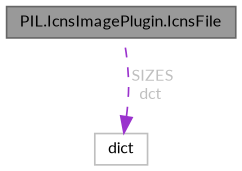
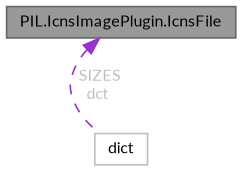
  digraph {
    fontname=Lato
    node [fontname=Lato fontsize=10 shape=box style=filled]
    n1 [color=gray40 fillcolor=grey60 fontcolor=black height=0.2 label="PIL.IcnsImagePlugin.IcnsFile" width=0.4]
    n2 [color=grey75 fillcolor=white height=0.2 label=dict width=0.4]
-   n2 -> n1 [color=darkorchid3 dir=back fontcolor=grey fontname=Lato fontsize=10 label=" SIZES\ndct" labelfontname=Helvetica labelfontsize=10 style=dashed]
+   n1 -> n2 [color=darkorchid3 dir=back fontcolor=grey fontname=Lato fontsize=10 label=" SIZES\ndct" labelfontname=Helvetica labelfontsize=10 style=dashed]
  }
